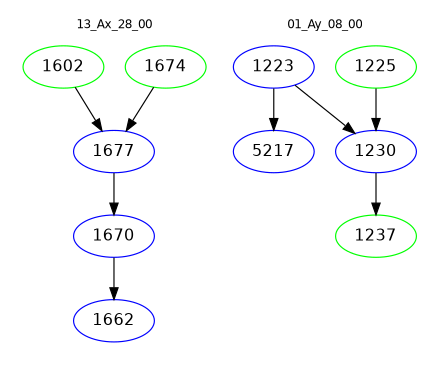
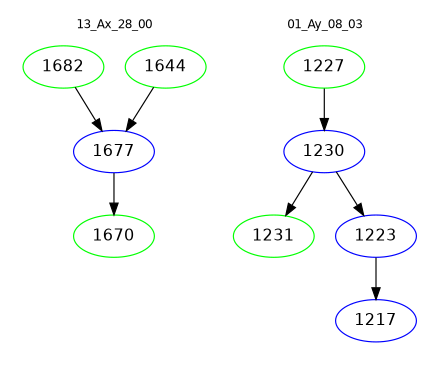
  digraph {
    fontname="DejaVu Sans"
    node [color=blue fontname="DejaVu Sans"]
    edge [color=black fontname="DejaVu Sans"]
-   n1 [color=green label=1674]
+   n1 [color=green label=1644]
    n2 [label=1677]
-   n3 [label=1670]
-   n4 [color=green label=1602]
-   n5 [label=1662]
-   n6 [color=green label=1225]
+   n3 [color=green label=1670]
+   n4 [color=green label=1682]
+   n6 [color=green label=1227]
    n7 [label=1230]
-   n8 [color=green label=1237]
+   n8 [color=green label=1231]
    n9 [label=1223]
-   n10 [label=5217]
+   n10 [label=1217]
    subgraph cluster_1 {
      color=white
      fontsize=10
      label="13_Ax_28_00"
      n1
      n2
      n3
      n4
-     n5
    }
    subgraph cluster_2 {
      color=white
      fontsize=10
-     label="01_Ay_08_00"
+     label="01_Ay_08_03"
      n6
      n7
      n8
      n9
      n10
    }
    n1 -> n2
    n2 -> n3
-   n3 -> n5
    n4 -> n2
    n6 -> n7
    n7 -> n8
-   n9 -> n7
+   n7 -> n9
    n9 -> n10
  }
